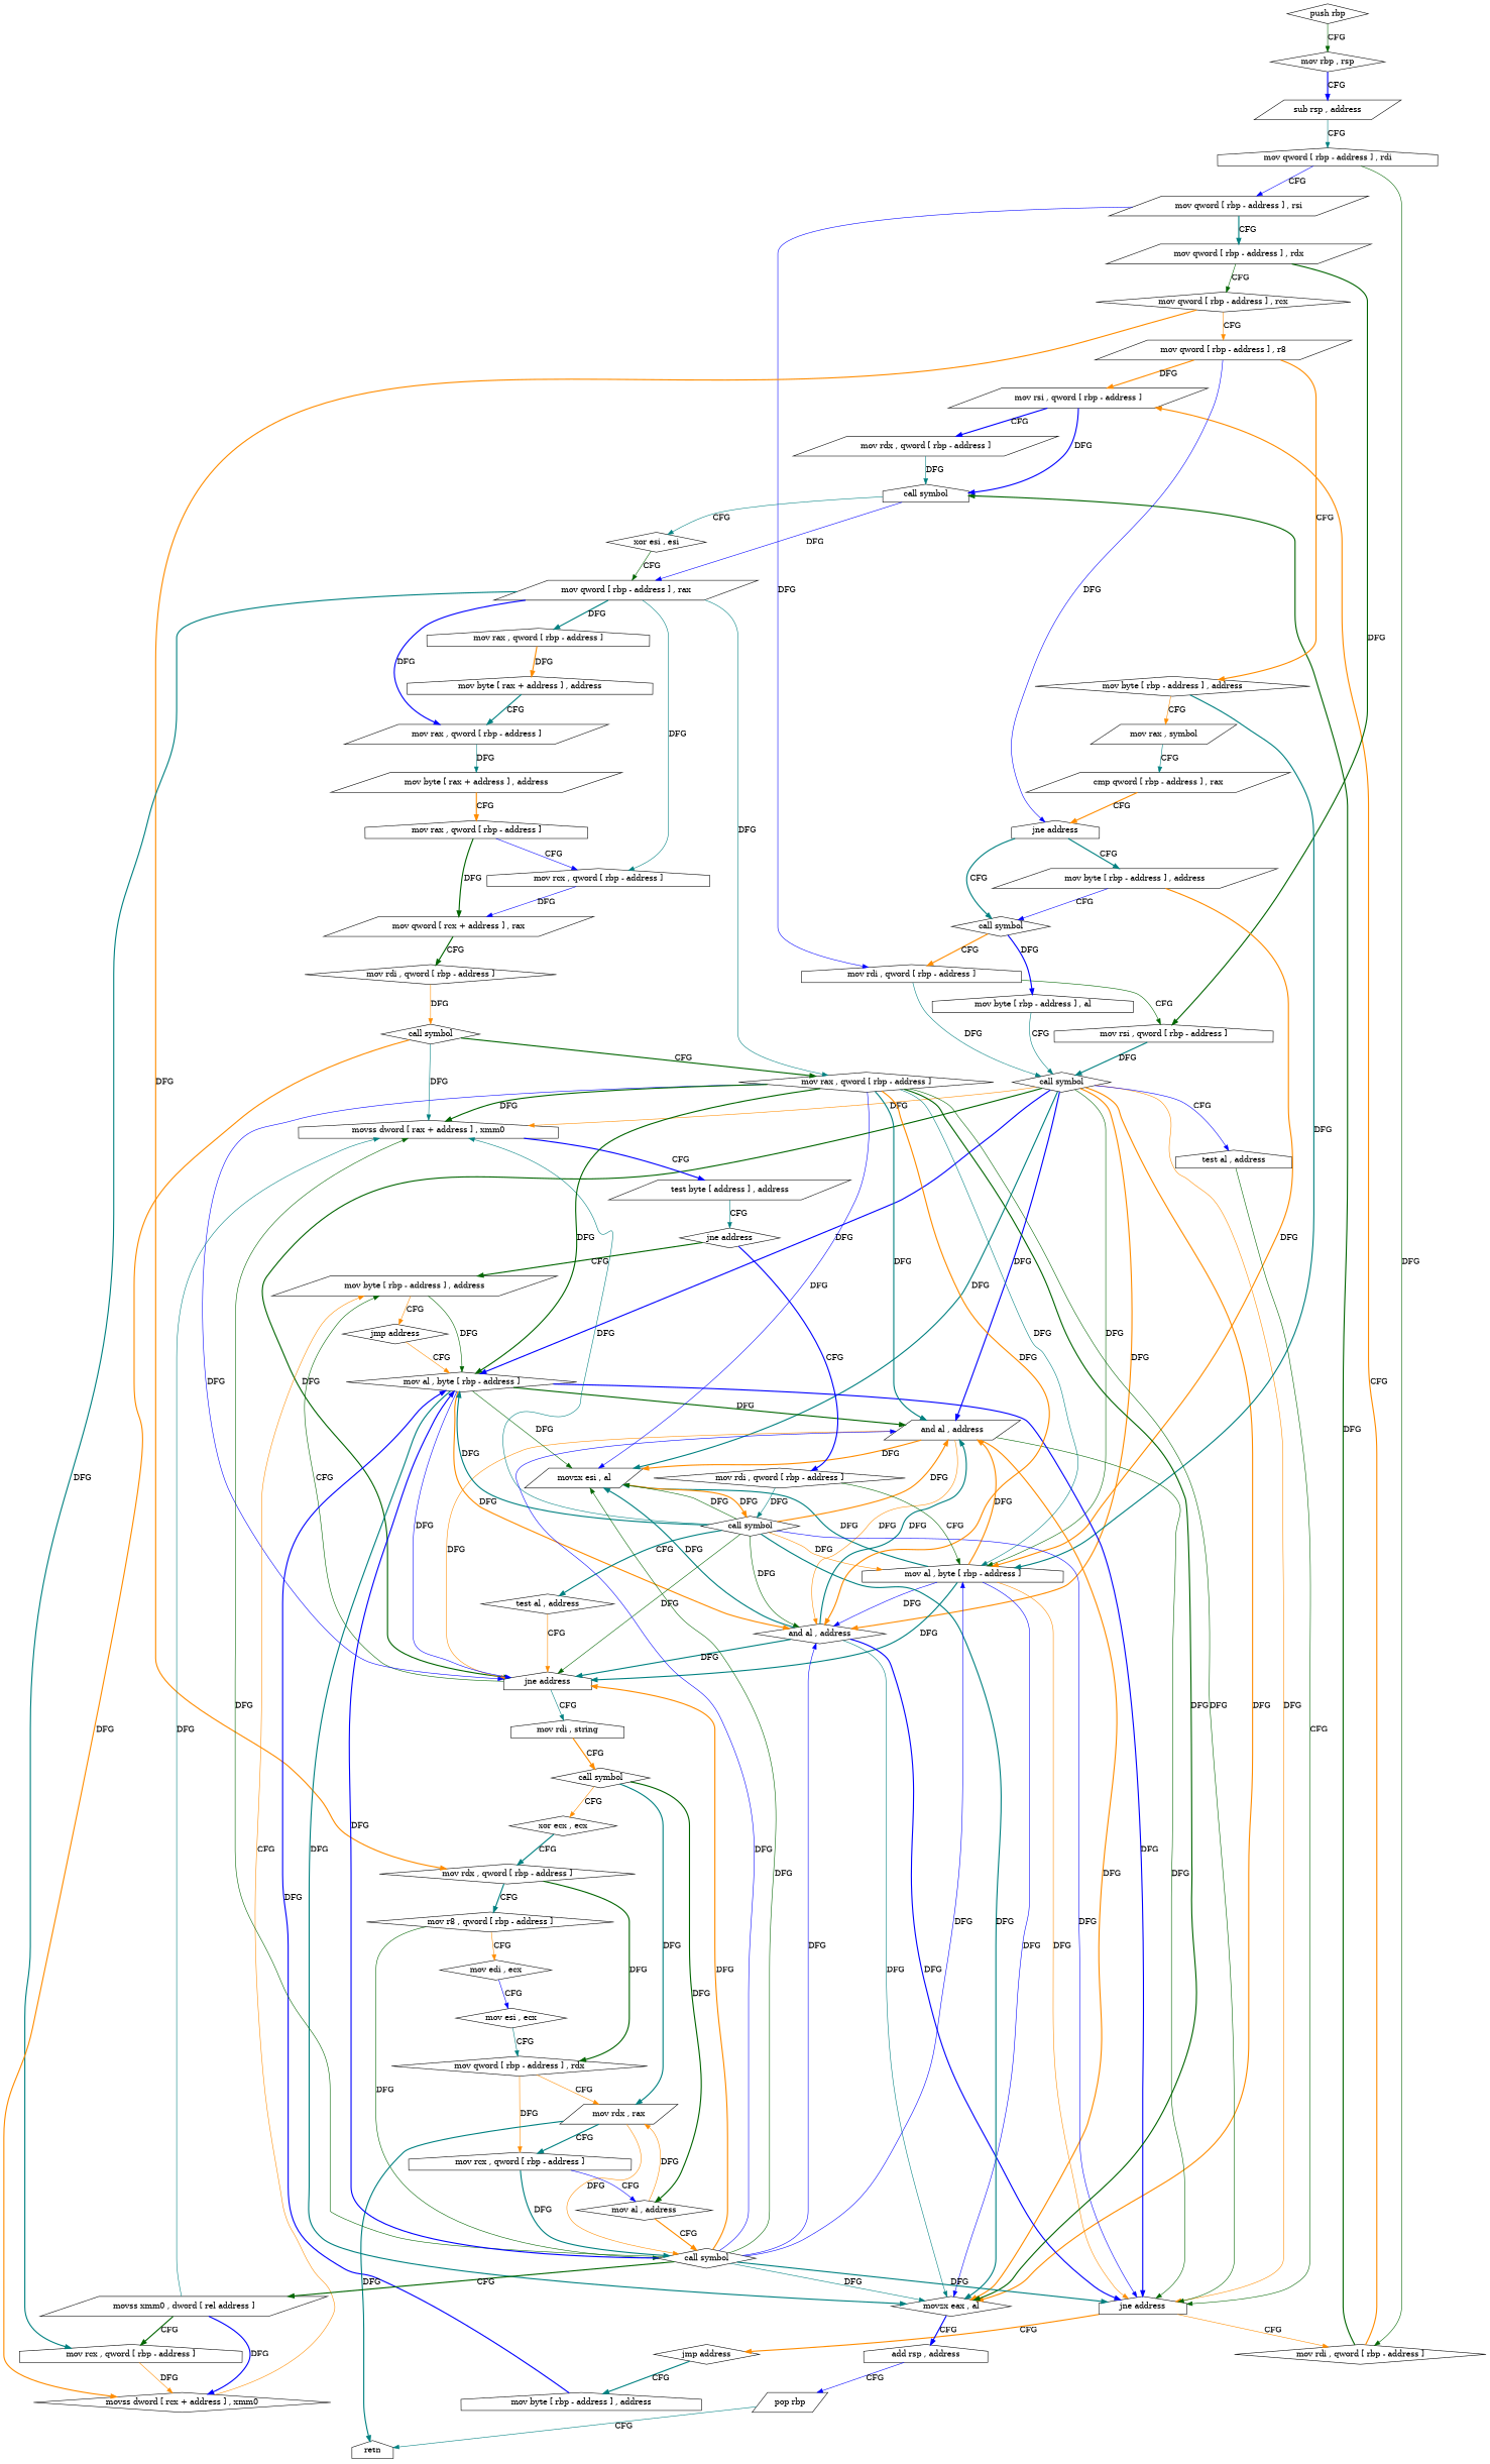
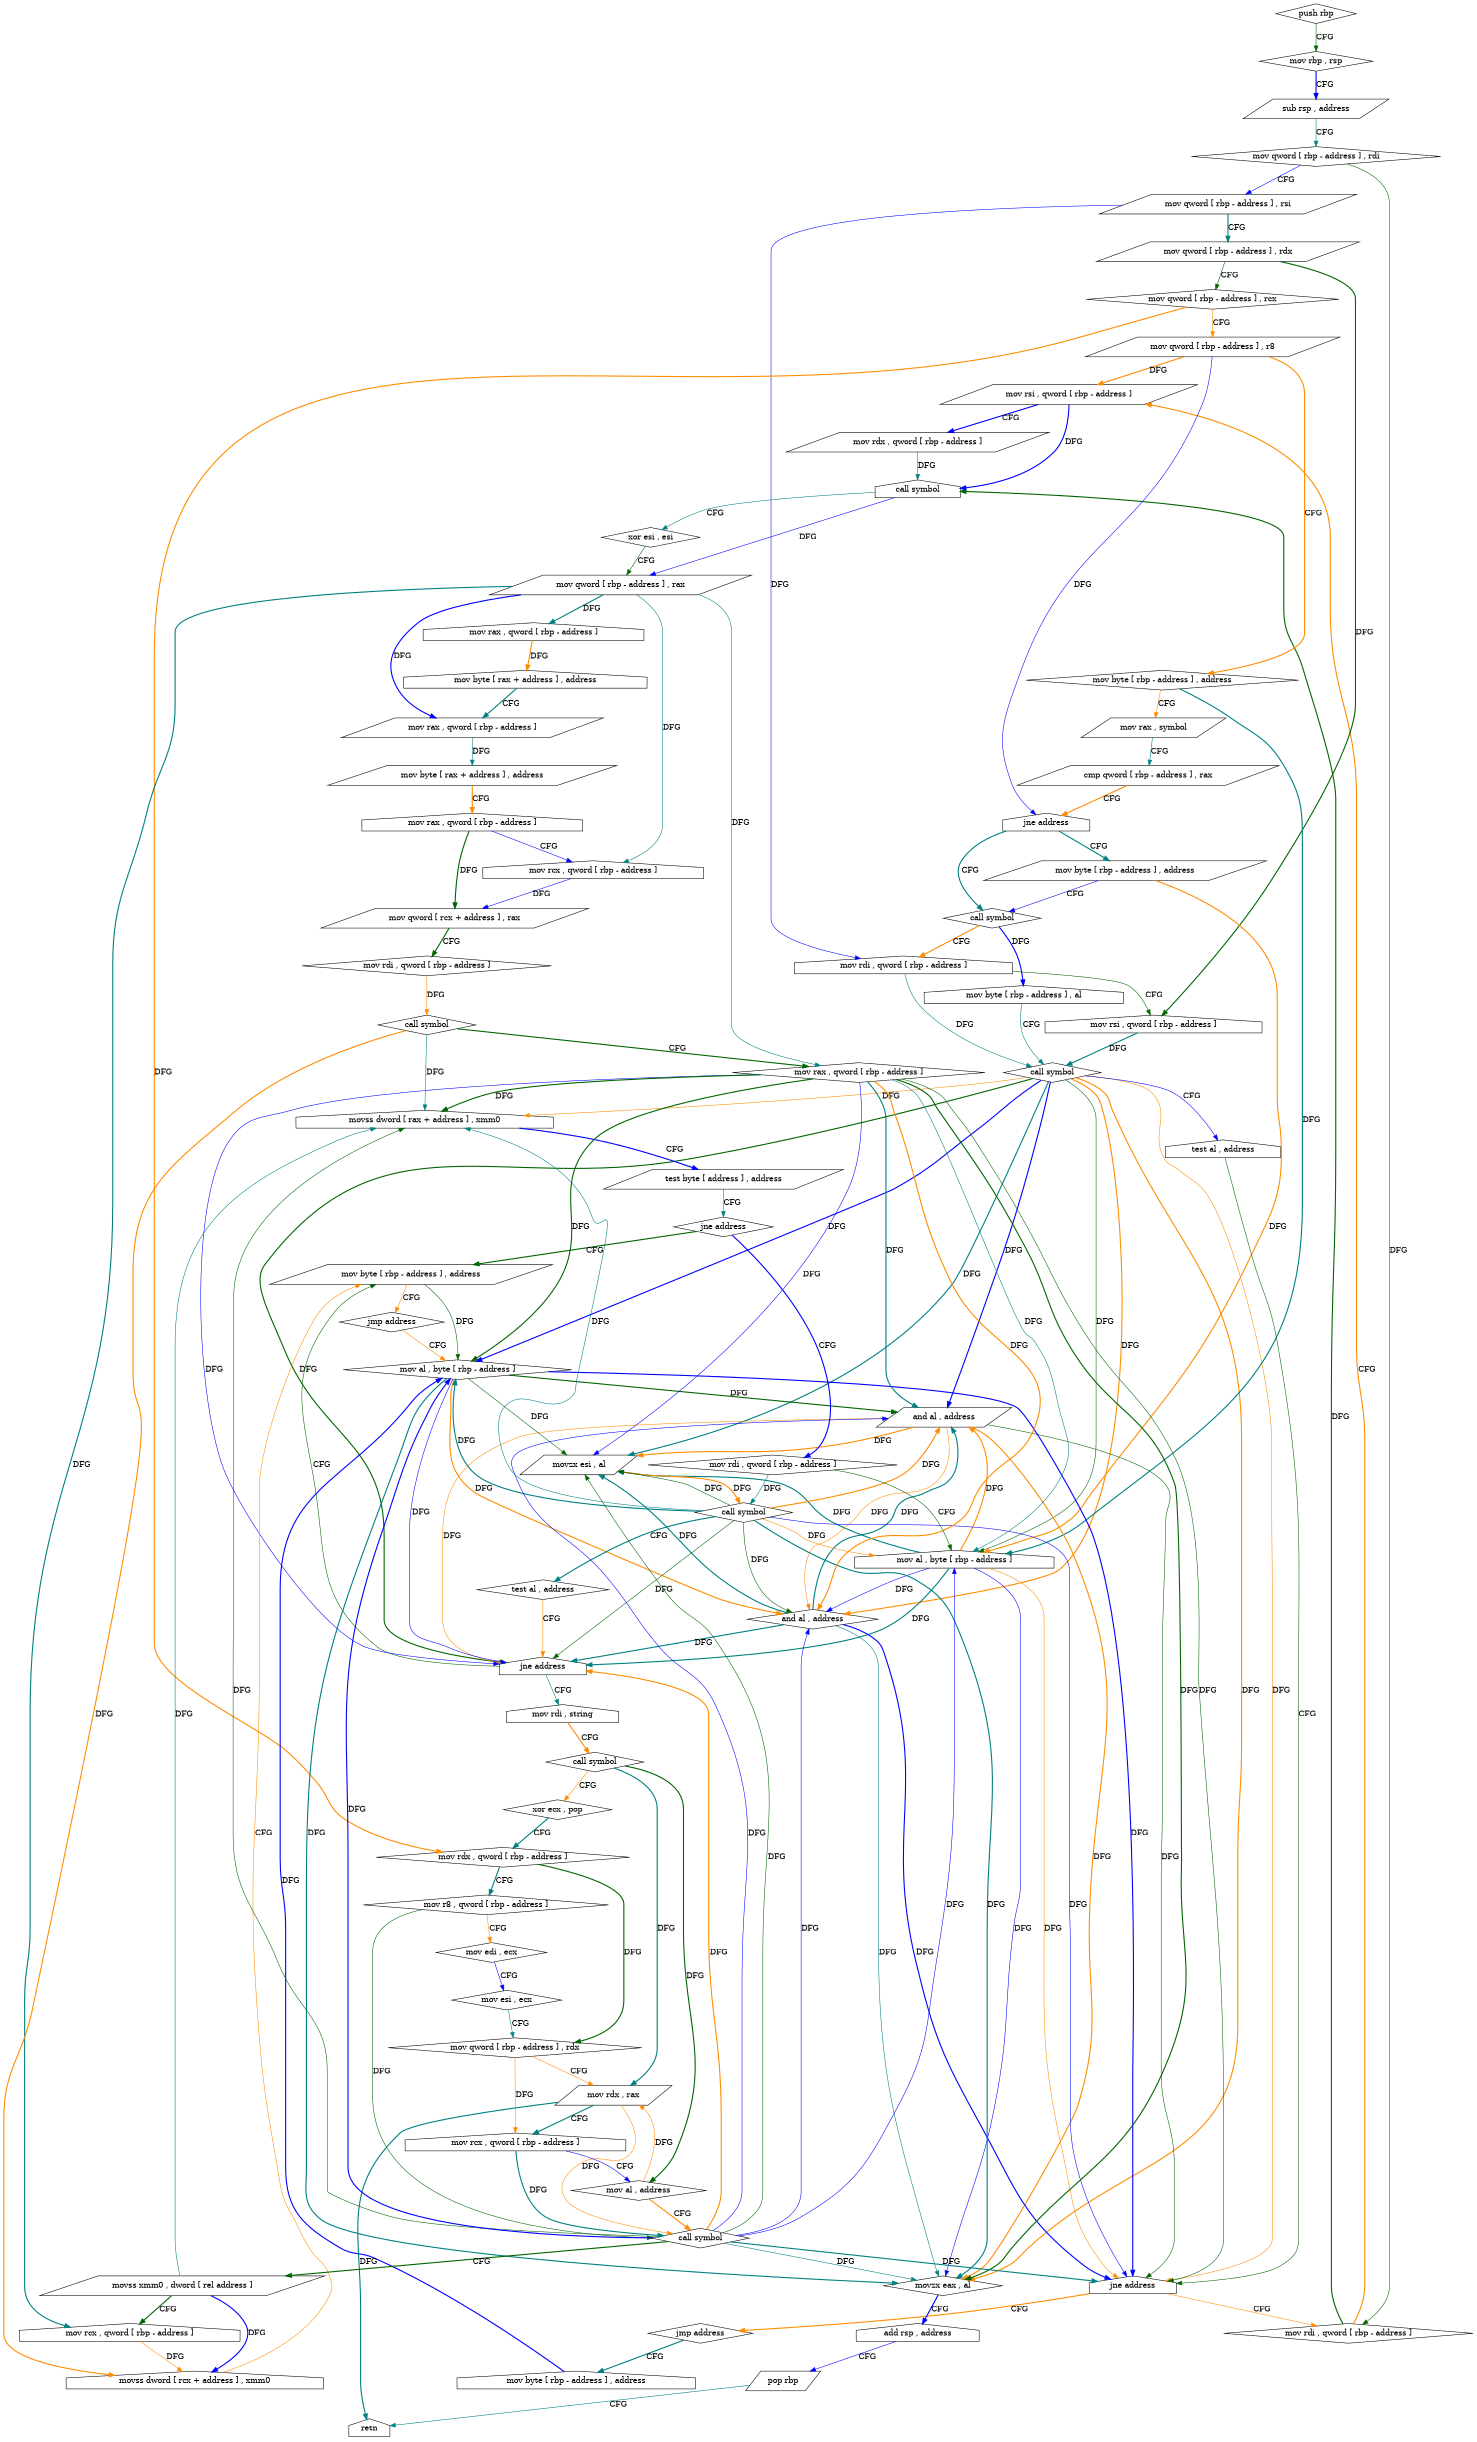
  digraph {
    node [shape=diamond]
    edge [color=teal style=solid]
    n1 [label="push rbp"]
    n2 [label="mov rbp , rsp"]
    n3 [label="sub rsp , address" shape=parallelogram]
-   n4 [label="mov qword [ rbp - address ] , rdi" shape=house]
+   n4 [label="mov qword [ rbp - address ] , rdi"]
    n5 [label="mov qword [ rbp - address ] , rsi" shape=parallelogram]
    n6 [label="mov rdi , qword [ rbp - address ]"]
    n7 [label="mov qword [ rbp - address ] , rdx" shape=parallelogram]
    n8 [label="mov rdi , qword [ rbp - address ]" shape=house]
    n9 [label="mov rsi , qword [ rbp - address ]" shape=parallelogram]
    n10 [label="call symbol" shape=house]
    n11 [label="mov qword [ rbp - address ] , rcx"]
    n12 [label="mov rsi , qword [ rbp - address ]" shape=house]
    n13 [label="call symbol"]
    n14 [label="mov qword [ rbp - address ] , r8" shape=parallelogram]
    n15 [label="mov rdx , qword [ rbp - address ]"]
    n16 [label="mov byte [ rbp - address ] , address"]
    n17 [label="jne address" shape=house]
    n18 [label="mov r8 , qword [ rbp - address ]"]
    n19 [label="mov qword [ rbp - address ] , rdx"]
    n20 [label="mov rax , symbol" shape=parallelogram]
    n21 [label="mov al , byte [ rbp - address ]" shape=house]
    n22 [label="call symbol"]
    n23 [label="mov byte [ rbp - address ] , address" shape=parallelogram]
    n24 [label="mov rdx , qword [ rbp - address ]" shape=parallelogram]
    n25 [label="cmp qword [ rbp - address ] , rax" shape=parallelogram]
    n26 [label="jne address" shape=house]
    n27 [label="and al , address" shape=parallelogram]
    n28 [label="movzx esi , al" shape=parallelogram]
    n29 [label="jne address" shape=house]
    n30 [label="and al , address"]
    n31 [label="movzx eax , al"]
    n32 [label="mov byte [ rbp - address ] , al" shape=house]
    n33 [label="test al , address" shape=house]
    n34 [label="movss dword [ rax + address ] , xmm0" shape=house]
    n35 [label="mov al , byte [ rbp - address ]"]
    n36 [label="jmp address"]
    n37 [label="test byte [ address ] , address" shape=parallelogram]
    n38 [label="call symbol"]
    n39 [label="mov byte [ rbp - address ] , address" shape=parallelogram]
    n40 [label="mov rdi , string" shape=house]
    n41 [label="add rsp , address" shape=house]
    n42 [label="mov byte [ rbp - address ] , address" shape=house]
    n43 [label="xor esi , esi"]
    n44 [label="mov qword [ rbp - address ] , rax" shape=parallelogram]
    n45 [label="mov rax , qword [ rbp - address ]" shape=house]
    n46 [label="mov rax , qword [ rbp - address ]" shape=parallelogram]
    n47 [label="mov rcx , qword [ rbp - address ]" shape=house]
    n48 [label="mov rax , qword [ rbp - address ]"]
    n49 [label="mov rcx , qword [ rbp - address ]" shape=house]
    n50 [label="mov byte [ rax + address ] , address" shape=house]
    n51 [label="mov byte [ rax + address ] , address" shape=parallelogram]
    n52 [label="mov qword [ rcx + address ] , rax" shape=parallelogram]
-   n53 [label="movss dword [ rcx + address ] , xmm0"]
+   n53 [label="movss dword [ rcx + address ] , xmm0" shape=house]
    n54 [label="mov rax , qword [ rbp - address ]" shape=house]
    n55 [label="mov rdi , qword [ rbp - address ]"]
    n56 [label="call symbol"]
    n57 [label="jne address"]
    n58 [label="mov rdi , qword [ rbp - address ]"]
    n59 [label="jmp address"]
    n60 [label="test al , address"]
    n61 [label="call symbol"]
-   n62 [label="xor ecx , ecx"]
+   n62 [label="xor ecx , pop"]
    n63 [label="mov rdx , rax" shape=parallelogram]
    n64 [label="mov al , address"]
    n65 [label="pop rbp" shape=parallelogram]
    n66 [label=retn shape=house]
    n67 [label="call symbol"]
    n68 [label="mov rcx , qword [ rbp - address ]" shape=house]
    n69 [label="mov edi , ecx"]
    n70 [label="mov esi , ecx"]
    n71 [label="movss xmm0 , dword [ rel address ]" shape=parallelogram]
    n1 -> n2 [color=darkgreen label=CFG]
    n2 -> n3 [color=blue label=CFG style=bold]
    n3 -> n4 [label=CFG]
    n4 -> n5 [color=blue label=CFG]
    n4 -> n6 [color=darkgreen label=DFG]
    n5 -> n7 [label=CFG style=bold]
    n5 -> n8 [color=blue label=DFG]
    n6 -> n9 [color=darkorange label=CFG style=bold]
    n6 -> n10 [color=darkgreen label=DFG style=bold]
    n7 -> n11 [color=darkgreen label=CFG]
    n7 -> n12 [color=darkgreen label=DFG style=bold]
    n8 -> n12 [color=darkgreen label=CFG]
    n8 -> n13 [label=DFG]
    n9 -> n10 [color=blue label=DFG style=bold]
    n9 -> n24 [color=blue label=CFG style=bold]
    n10 -> n43 [label=CFG]
    n10 -> n44 [color=blue label=DFG]
    n11 -> n14 [color=darkorange label=CFG]
    n11 -> n15 [color=darkorange label=DFG style=bold]
    n12 -> n13 [label=DFG style=bold]
    n13 -> n21 [color=darkgreen label=DFG]
    n13 -> n26 [color=darkorange label=DFG]
    n13 -> n27 [color=blue label=DFG style=bold]
    n13 -> n28 [label=DFG style=bold]
    n13 -> n29 [color=darkgreen label=DFG style=bold]
    n13 -> n30 [color=darkorange label=DFG style=bold]
    n13 -> n31 [color=darkorange label=DFG style=bold]
    n13 -> n33 [color=blue label=CFG]
    n13 -> n34 [color=darkorange label=DFG]
    n13 -> n35 [color=blue label=DFG style=bold]
    n14 -> n9 [color=darkorange label=DFG style=bold]
    n14 -> n16 [color=darkorange label=CFG style=bold]
    n14 -> n17 [color=blue label=DFG]
    n15 -> n18 [label=CFG style=bold]
    n15 -> n19 [color=darkgreen label=DFG style=bold]
    n16 -> n20 [color=darkorange label=CFG]
    n16 -> n21 [label=DFG style=bold]
    n17 -> n22 [label=CFG style=bold]
    n17 -> n23 [label=CFG style=bold]
    n18 -> n67 [color=darkgreen label=DFG]
    n18 -> n69 [color=darkorange label=CFG]
    n19 -> n63 [color=darkorange label=CFG]
    n19 -> n68 [color=darkorange label=DFG]
    n20 -> n25 [label=CFG]
    n21 -> n26 [color=darkorange label=DFG]
    n21 -> n27 [color=darkorange label=DFG style=bold]
    n21 -> n28 [label=DFG style=bold]
    n21 -> n29 [label=DFG style=bold]
    n21 -> n30 [color=blue label=DFG]
    n21 -> n31 [color=blue label=DFG]
    n22 -> n8 [color=darkorange label=CFG style=bold]
    n22 -> n32 [color=blue label=DFG style=bold]
    n23 -> n21 [color=darkorange label=DFG style=bold]
    n23 -> n22 [color=blue label=CFG]
    n24 -> n10 [label=DFG]
    n25 -> n17 [color=darkorange label=CFG style=bold]
    n26 -> n6 [color=darkorange label=CFG]
    n26 -> n36 [color=darkorange label=CFG style=bold]
    n27 -> n26 [color=darkgreen label=DFG]
    n27 -> n28 [color=darkorange label=DFG style=bold]
    n27 -> n29 [color=darkorange label=DFG]
    n27 -> n30 [color=darkorange label=DFG]
    n27 -> n31 [color=darkorange label=DFG style=bold]
    n28 -> n38 [color=darkorange label=DFG style=bold]
    n29 -> n39 [color=darkgreen label=CFG]
    n29 -> n40 [label=CFG]
    n30 -> n26 [color=blue label=DFG style=bold]
    n30 -> n27 [label=DFG style=bold]
    n30 -> n28 [label=DFG style=bold]
    n30 -> n29 [label=DFG style=bold]
    n30 -> n31 [label=DFG]
    n31 -> n41 [color=blue label=CFG style=bold]
    n32 -> n13 [label=CFG]
    n33 -> n26 [color=darkgreen label=CFG]
    n34 -> n37 [color=blue label=CFG style=bold]
    n35 -> n26 [color=blue label=DFG style=bold]
    n35 -> n27 [color=darkgreen label=DFG style=bold]
    n35 -> n28 [color=darkgreen label=DFG]
    n35 -> n29 [color=blue label=DFG]
    n35 -> n30 [color=darkorange label=DFG style=bold]
    n35 -> n31 [label=DFG style=bold]
    n36 -> n42 [label=CFG style=bold]
    n37 -> n57 [label=CFG]
    n38 -> n21 [color=darkorange label=DFG]
    n38 -> n26 [color=blue label=DFG]
    n38 -> n27 [color=darkorange label=DFG style=bold]
    n38 -> n28 [color=darkgreen label=DFG]
    n38 -> n29 [color=darkgreen label=DFG]
    n38 -> n30 [color=darkgreen label=DFG]
    n38 -> n31 [label=DFG style=bold]
    n38 -> n34 [label=DFG]
    n38 -> n35 [label=DFG style=bold]
    n38 -> n60 [label=CFG style=bold]
    n39 -> n35 [color=darkgreen label=DFG]
    n39 -> n59 [color=darkorange label=CFG]
    n40 -> n61 [color=darkorange label=CFG style=bold]
    n41 -> n65 [color=blue label=CFG]
    n42 -> n35 [color=blue label=DFG style=bold]
    n43 -> n44 [color=darkgreen label=CFG]
    n44 -> n45 [label=DFG style=bold]
    n44 -> n46 [color=blue label=DFG style=bold]
    n44 -> n47 [label=DFG]
    n44 -> n48 [label=DFG]
    n44 -> n49 [label=DFG style=bold]
    n45 -> n50 [color=darkorange label=DFG style=bold]
    n46 -> n51 [label=DFG]
    n47 -> n52 [color=blue label=DFG]
    n48 -> n21 [label=DFG]
    n48 -> n26 [color=darkgreen label=DFG]
    n48 -> n27 [label=DFG style=bold]
    n48 -> n28 [color=blue label=DFG]
    n48 -> n29 [color=blue label=DFG]
    n48 -> n30 [color=darkorange label=DFG style=bold]
    n48 -> n31 [color=darkgreen label=DFG style=bold]
    n48 -> n34 [color=darkgreen label=DFG style=bold]
    n48 -> n35 [color=darkgreen label=DFG style=bold]
    n49 -> n53 [color=darkorange label=DFG]
    n50 -> n46 [label=CFG style=bold]
    n51 -> n54 [color=darkorange label=CFG style=bold]
    n52 -> n55 [color=darkgreen label=CFG style=bold]
    n53 -> n39 [color=darkorange label=CFG]
    n54 -> n47 [color=blue label=CFG]
    n54 -> n52 [color=darkgreen label=DFG style=bold]
    n55 -> n56 [color=darkorange label=DFG]
    n56 -> n34 [label=DFG]
    n56 -> n48 [color=darkgreen label=CFG style=bold]
    n56 -> n53 [color=darkorange label=DFG style=bold]
    n57 -> n39 [color=darkgreen label=CFG style=bold]
    n57 -> n58 [color=blue label=CFG style=bold]
    n58 -> n21 [color=darkgreen label=CFG]
    n58 -> n38 [label=DFG]
    n59 -> n35 [color=darkorange label=CFG]
    n60 -> n29 [color=darkorange label=CFG]
    n61 -> n62 [color=darkorange label=CFG]
    n61 -> n63 [label=DFG style=bold]
    n61 -> n64 [color=darkgreen label=DFG style=bold]
    n62 -> n15 [label=CFG style=bold]
    n63 -> n66 [label=DFG style=bold]
    n63 -> n67 [color=darkorange label=DFG]
    n63 -> n68 [label=CFG style=bold]
    n64 -> n63 [color=darkorange label=DFG]
    n64 -> n67 [color=darkorange label=CFG style=bold]
    n65 -> n66 [label=CFG]
    n67 -> n21 [color=blue label=DFG]
    n67 -> n26 [label=DFG style=bold]
    n67 -> n27 [color=blue label=DFG]
    n67 -> n28 [color=darkgreen label=DFG]
    n67 -> n29 [color=darkorange label=DFG style=bold]
    n67 -> n30 [color=blue label=DFG]
    n67 -> n31 [label=DFG]
    n67 -> n34 [color=darkgreen label=DFG]
    n67 -> n35 [color=blue label=DFG style=bold]
    n67 -> n71 [color=darkgreen label=CFG style=bold]
    n68 -> n64 [color=blue label=CFG]
    n68 -> n67 [label=DFG style=bold]
    n69 -> n70 [color=blue label=CFG]
    n70 -> n19 [label=CFG]
    n71 -> n34 [label=DFG]
    n71 -> n49 [color=darkgreen label=CFG style=bold]
    n71 -> n53 [color=blue label=DFG style=bold]
  }
